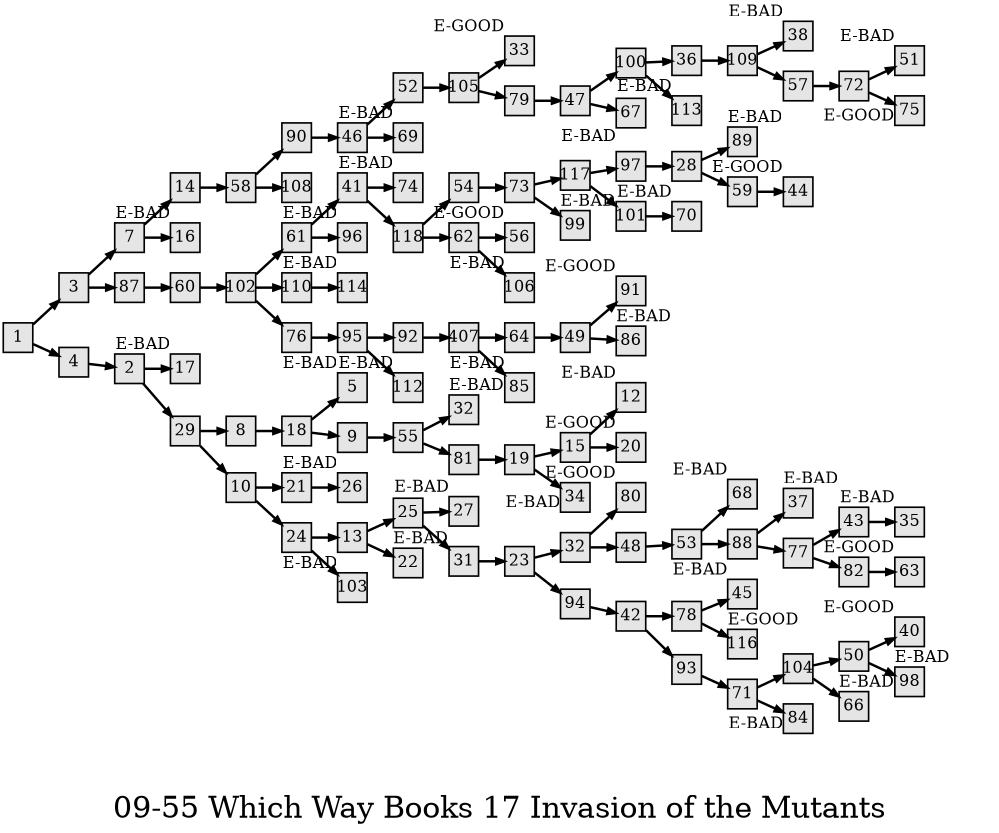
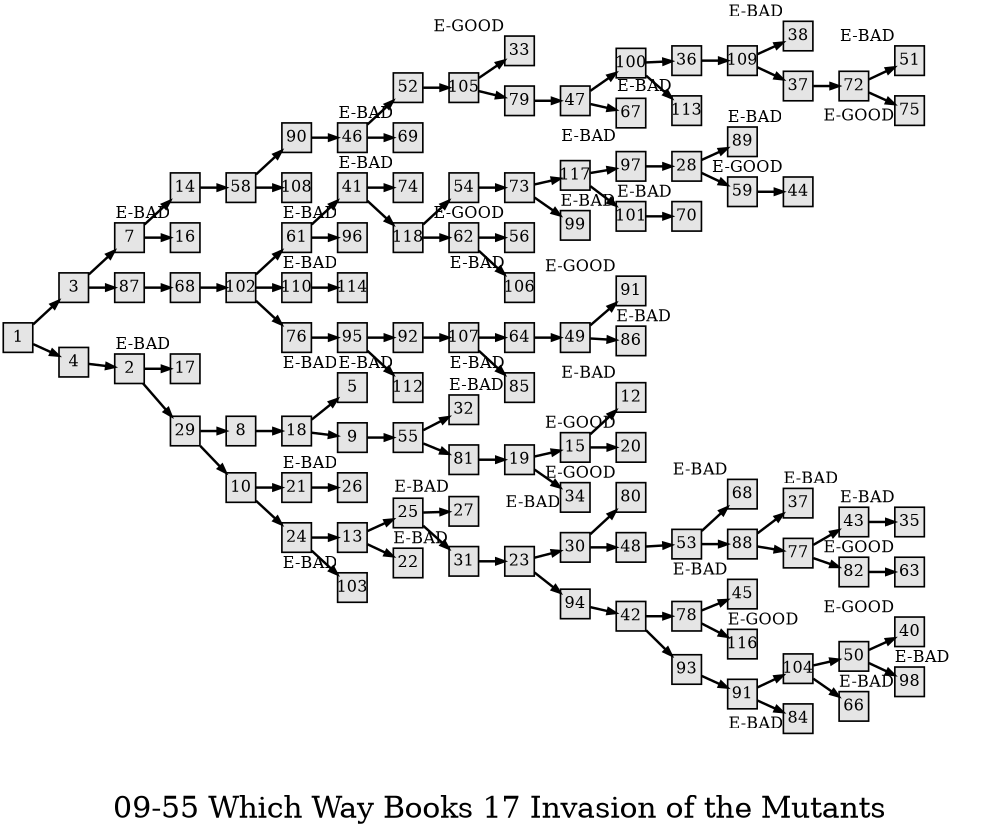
  digraph {
    fontsize=36
    label="09-55 Which Way Books 17 Invasion of the Mutants"
    nodesep=0.35
    ordering=out
    rankdir=LR
    ranksep=0.45
    node [fillcolor=grey90 fixedsize=true fontsize=20 labelfloat=true margin="0,0" penwidth=2 regular=true shape=rect style=filled]
    edge [fontsize=12 labelfloat=true penwidth=3]
    1
    3
    4
    7
    87
    n6 [label=2]
    14
    16 [xlabel="E-BAD"]
-   60
+   60 [label=68]
    17 [xlabel="E-BAD"]
    29
    58
    102
    8
    10
    5 [xlabel="E-BAD"]
    18
    21
    24
    90
    108
    9
    55
    32 [xlabel="E-BAD"]
    81
    19
    26 [xlabel="E-BAD"]
    13
    103 [xlabel="E-BAD"]
    25
    22 [xlabel="E-BAD"]
    12 [xlabel="E-BAD"]
    27 [xlabel="E-BAD"]
    31
    23
    46
    15
    20 [xlabel="E-GOOD"]
    34 [xlabel="E-BAD"]
-   30 [label=32]
+   30
    94
    80 [xlabel="E-GOOD"]
    48
    42
    53
    78
    93
    89 [xlabel="E-BAD"]
    28
    59
    44 [xlabel="E-GOOD"]
    68 [xlabel="E-BAD"]
    88
    33 [xlabel="E-GOOD"]
    35 [xlabel="E-BAD"]
    36
    109
    38 [xlabel="E-BAD"]
-   57
+   57 [label=37]
    72
    37 [xlabel="E-BAD"]
    40 [xlabel="E-GOOD"]
    74 [xlabel="E-BAD"]
    41
    118
    54
    62
    73
    56 [xlabel="E-GOOD"]
    106 [xlabel="E-BAD"]
    45 [xlabel="E-BAD"]
    116 [xlabel="E-GOOD"]
-   71
+   71 [label=91]
    104
    84 [xlabel="E-BAD"]
    43
    52
    69 [xlabel="E-BAD"]
    105
    79
    47
    100
    67 [xlabel="E-BAD"]
    113 [xlabel="E-BAD"]
    77
    91 [xlabel="E-GOOD"]
    49
    86 [xlabel="E-BAD"]
    50
    98 [xlabel="E-BAD"]
    51 [xlabel="E-BAD"]
    82
    117
    99 [xlabel="E-BAD"]
    97
    101
    75 [xlabel="E-GOOD"]
    61
    110
    76
    96 [xlabel="E-BAD"]
    114 [xlabel="E-BAD"]
    63 [xlabel="E-GOOD"]
    64
    66 [xlabel="E-BAD"]
    70 [xlabel="E-BAD"]
    95
    92
    112 [xlabel="E-BAD"]
-   107 [label=407]
+   107
    85 [xlabel="E-BAD"]
    1 -> 3
    1 -> 4
    3 -> 7
    3 -> 87
    4 -> n6
    7 -> 14
    7 -> 16
    87 -> 60
    n6 -> 17
    n6 -> 29
    14 -> 58
    60 -> 102
    29 -> 8
    29 -> 10
    58 -> 90
    58 -> 108
    102 -> 61
    102 -> 110
    102 -> 76
    8 -> 18
    10 -> 21
    10 -> 24
    18 -> 5
    18 -> 9
    21 -> 26
    24 -> 13
    24 -> 103
    90 -> 46
    9 -> 55
    55 -> 32
    55 -> 81
    81 -> 19
    19 -> 15
    19 -> 34
    13 -> 25
    13 -> 22
    25 -> 27
    25 -> 31
    31 -> 23
    23 -> 30
    23 -> 94
    46 -> 52
    46 -> 69
    15 -> 12
    15 -> 20
    30 -> 80
    30 -> 48
    94 -> 42
    48 -> 53
    42 -> 78
    42 -> 93
    53 -> 68
    53 -> 88
    78 -> 45
    78 -> 116
    93 -> 71
    28 -> 89
    28 -> 59
    59 -> 44
    88 -> 37
    88 -> 77
    36 -> 109
    109 -> 38
    109 -> 57
    57 -> 72
    72 -> 51
    72 -> 75
    41 -> 74
    41 -> 118
    118 -> 54
    118 -> 62
    54 -> 73
    62 -> 56
    62 -> 106
    73 -> 117
    73 -> 99
    71 -> 104
    71 -> 84
    104 -> 50
    104 -> 66
    43 -> 35
    52 -> 105
    105 -> 33
    105 -> 79
    79 -> 47
    47 -> 100
    47 -> 67
    100 -> 36
    100 -> 113
    77 -> 43
    77 -> 82
    49 -> 91
    49 -> 86
    50 -> 40
    50 -> 98
    82 -> 63
    117 -> 97
    117 -> 101
    97 -> 28
    101 -> 70
    61 -> 41
    61 -> 96
    110 -> 114
    76 -> 95
    64 -> 49
    95 -> 92
    95 -> 112
    92 -> 107
    107 -> 64
    107 -> 85
  }
